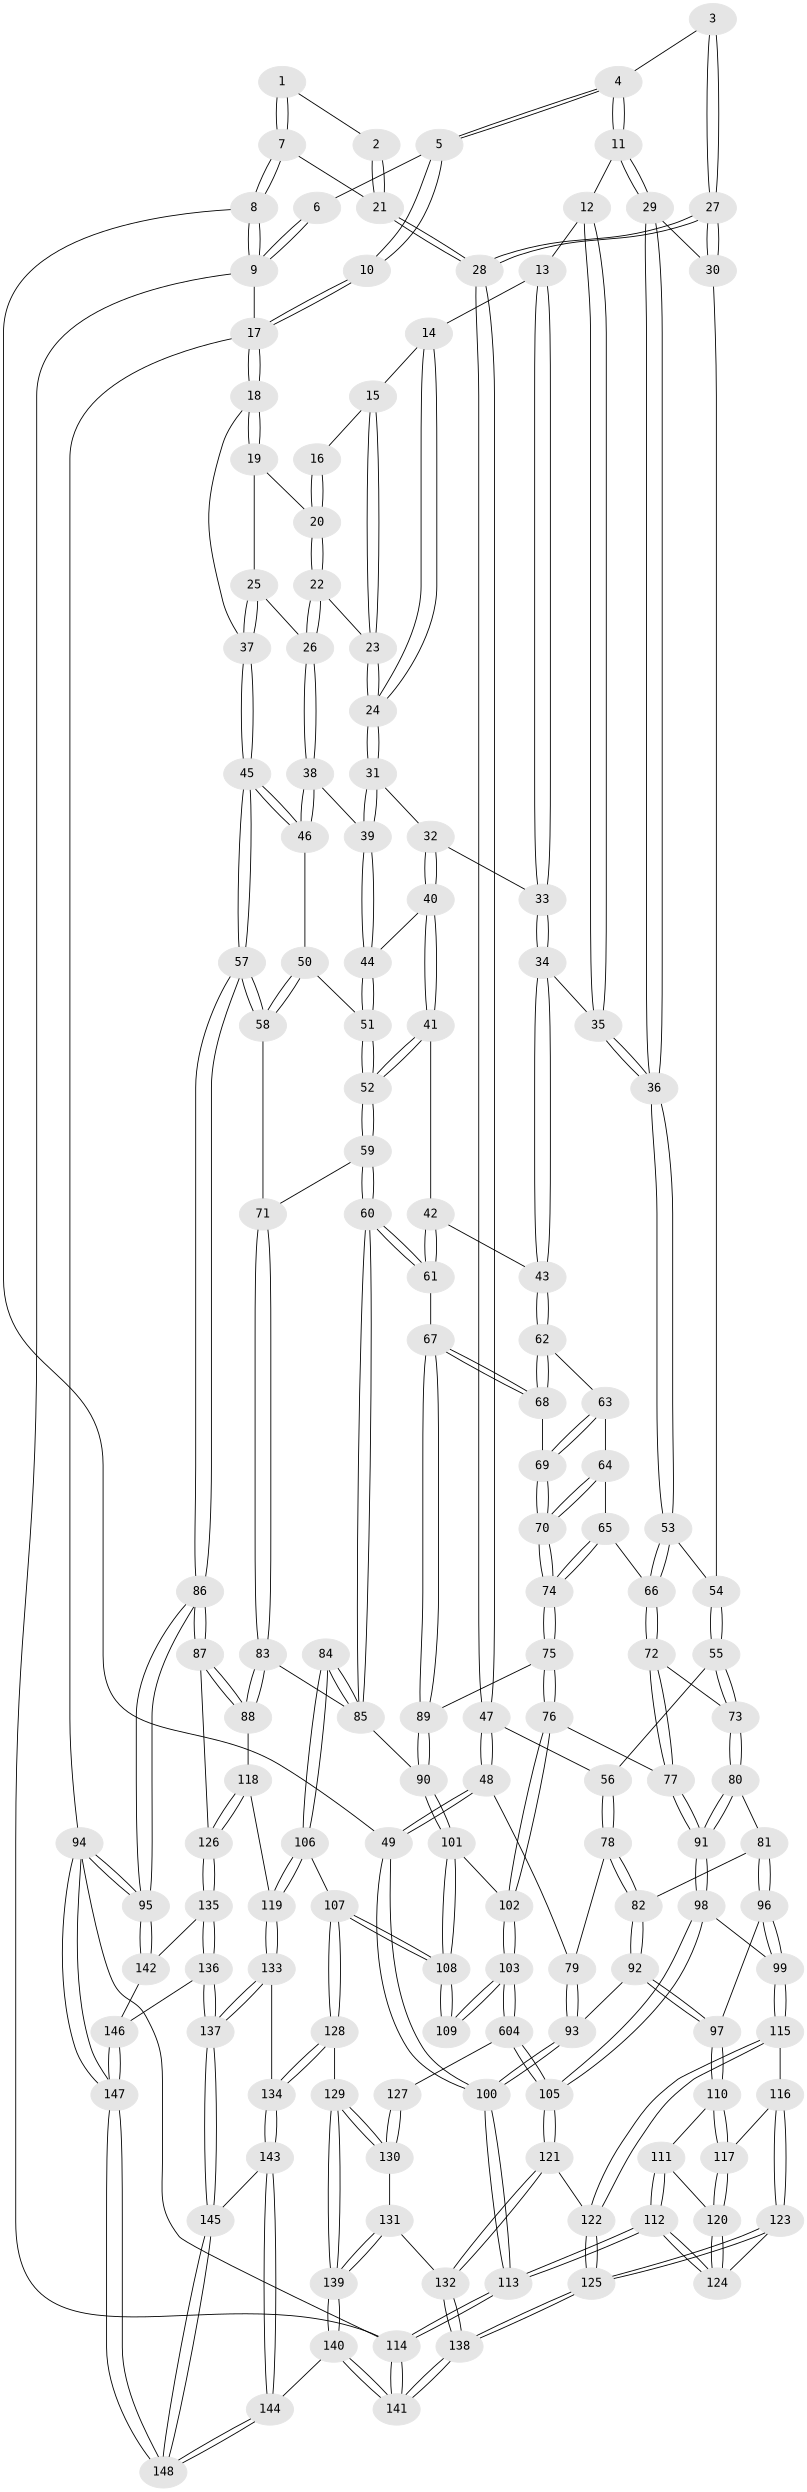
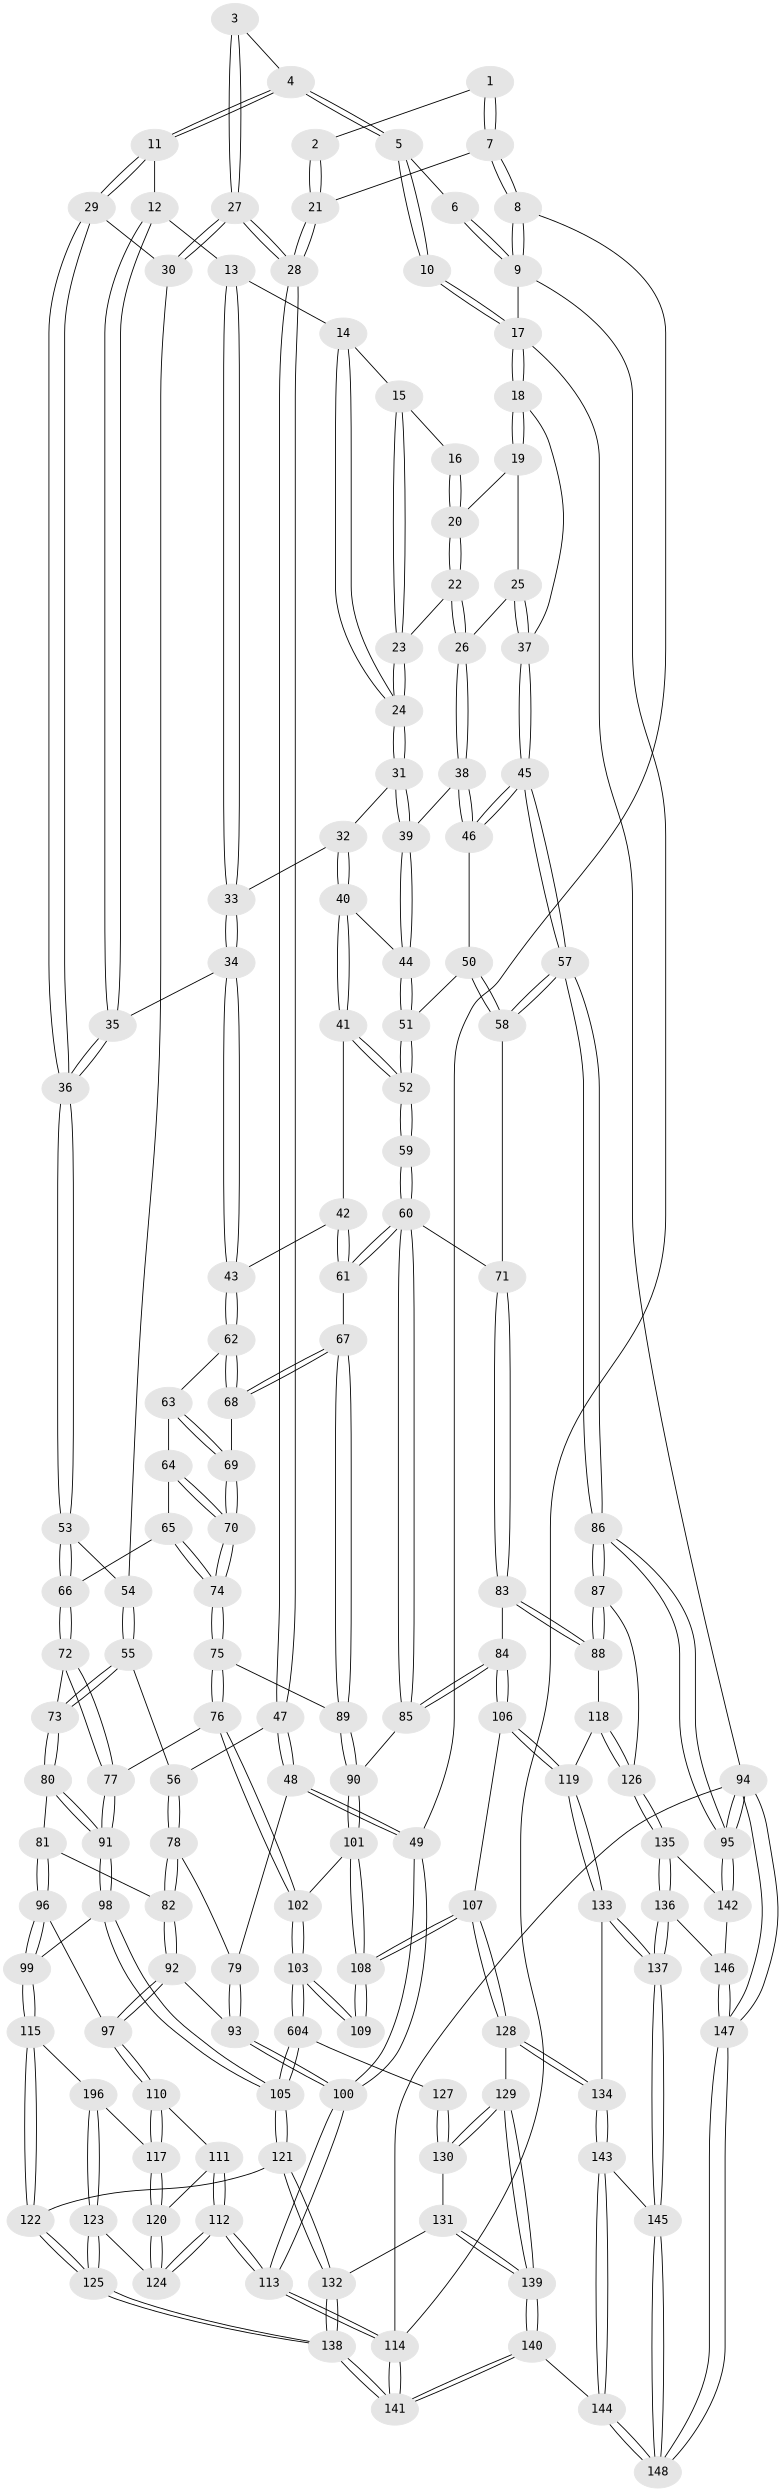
  graph {
    fontname="DejaVu Sans Mono"
    node [color=gray90 fontname="DejaVu Sans Mono" style=filled]
    edge [fontname="DejaVu Sans Mono"]
    1
    2
    7
    21
    8
    3
    4
    27
    28
    5
    11
    30
    6
    10
    12
    29
    9
    17
    114
    49
    100
    18
    94
    141
    13
    35
    36
    14
    33
    15
    24
    34
    16
    23
    31
    20
    22
    19
    37
    95
    147
    25
    45
    26
    47
    38
    32
    39
    46
    54
    48
    56
    53
    55
    40
    44
    41
    43
    62
    66
    57
    50
    51
    42
    52
    61
    59
    67
    63
    68
    58
    86
    79
    78
    93
    113
    71
    60
    72
    73
    80
    82
    87
    83
    85
    90
    89
    64
    69
    65
    70
    74
    75
    77
    84
    88
    91
    81
    76
    102
    103
    98
    92
    96
    97
    99
    106
    118
    107
    119
    101
    126
    142
    135
    108
    105
    110
    148
    146
    115
    111
    117
    121
-   116
+   116 [label=196]
    122
    109
    n127 [label=604]
    127
    130
    132
    128
    133
    129
    134
    112
    120
    124
    123
    125
    137
    138
    136
    131
    139
    143
    140
    145
    144
    1 -- 2
    1 -- 7
    1 -- 7
    2 -- 21
    2 -- 21
    7 -- 21
    7 -- 8
    7 -- 8
    21 -- 28
    21 -- 28
    8 -- 9
    8 -- 9
    8 -- 49
    3 -- 4
    3 -- 27
    3 -- 27
    4 -- 5
    4 -- 5
    4 -- 11
    4 -- 11
    27 -- 28
    27 -- 28
    27 -- 30
    27 -- 30
    28 -- 47
    28 -- 47
    5 -- 6
    5 -- 10
    5 -- 10
    11 -- 12
    11 -- 29
    11 -- 29
    30 -- 54
    6 -- 9
    6 -- 9
    10 -- 17
    10 -- 17
    12 -- 13
    12 -- 35
    12 -- 35
    29 -- 30
    29 -- 36
    29 -- 36
    9 -- 17
    9 -- 114
    17 -- 18
    17 -- 18
    17 -- 94
    114 -- 141
    114 -- 141
    49 -- 100
    49 -- 100
    100 -- 113
    100 -- 113
    18 -- 19
    18 -- 19
    18 -- 37
    94 -- 114
    94 -- 95
    94 -- 95
    94 -- 147
    94 -- 147
    13 -- 14
    13 -- 33
    13 -- 33
    35 -- 36
    35 -- 36
    36 -- 53
    36 -- 53
    14 -- 15
    14 -- 24
    14 -- 24
    33 -- 34
    33 -- 34
    15 -- 16
    15 -- 23
    15 -- 23
    24 -- 31
    24 -- 31
    34 -- 35
    34 -- 43
    34 -- 43
    16 -- 20
    16 -- 20
    23 -- 24
    23 -- 24
    31 -- 32
    31 -- 39
    31 -- 39
    20 -- 22
    20 -- 22
    22 -- 23
    22 -- 26
    22 -- 26
    19 -- 20
    19 -- 25
    37 -- 45
    37 -- 45
    95 -- 142
    95 -- 142
    147 -- 148
    147 -- 148
    25 -- 37
    25 -- 37
    25 -- 26
    45 -- 46
    45 -- 46
    45 -- 57
    45 -- 57
    26 -- 38
    26 -- 38
    47 -- 48
    47 -- 48
    47 -- 56
    38 -- 39
    38 -- 46
    38 -- 46
    32 -- 33
    32 -- 40
    32 -- 40
    39 -- 44
    39 -- 44
    46 -- 50
    54 -- 55
    54 -- 55
    48 -- 49
    48 -- 49
    48 -- 79
    56 -- 78
    56 -- 78
    53 -- 54
    53 -- 66
    53 -- 66
    55 -- 56
    55 -- 73
    55 -- 73
    40 -- 44
    40 -- 41
    40 -- 41
    44 -- 51
    44 -- 51
    41 -- 42
    41 -- 52
    41 -- 52
    43 -- 62
    43 -- 62
    62 -- 63
    62 -- 68
    62 -- 68
    66 -- 72
    66 -- 72
    57 -- 58
    57 -- 58
    57 -- 86
    57 -- 86
    50 -- 51
    50 -- 58
    50 -- 58
    51 -- 52
    51 -- 52
    42 -- 43
    42 -- 61
    42 -- 61
    52 -- 59
    52 -- 59
    61 -- 67
-   59 -- 71
+   60 -- 71
    59 -- 60
    59 -- 60
    67 -- 68
    67 -- 68
    67 -- 89
    67 -- 89
    63 -- 64
    63 -- 69
    63 -- 69
    68 -- 69
    58 -- 71
    86 -- 95
    86 -- 95
    86 -- 87
    86 -- 87
    79 -- 93
    79 -- 93
    78 -- 79
    78 -- 82
    78 -- 82
    93 -- 100
    93 -- 100
    113 -- 114
    113 -- 114
    71 -- 83
    71 -- 83
    60 -- 61
    60 -- 61
    60 -- 85
    60 -- 85
    72 -- 73
    72 -- 77
    72 -- 77
    73 -- 80
    73 -- 80
    80 -- 91
    80 -- 91
    80 -- 81
    82 -- 92
    82 -- 92
    87 -- 88
    87 -- 88
    87 -- 126
-   83 -- 85
+   83 -- 84
    83 -- 88
    83 -- 88
    85 -- 90
    90 -- 101
    90 -- 101
    89 -- 90
    89 -- 90
    64 -- 65
    64 -- 70
    64 -- 70
    69 -- 70
    69 -- 70
    65 -- 66
    65 -- 74
    65 -- 74
    70 -- 74
    70 -- 74
    74 -- 75
    74 -- 75
    75 -- 89
    75 -- 76
    75 -- 76
    77 -- 91
    77 -- 91
    84 -- 85
    84 -- 85
    84 -- 106
    84 -- 106
    88 -- 118
    91 -- 98
    91 -- 98
    81 -- 82
    81 -- 96
    81 -- 96
    76 -- 77
    76 -- 102
    76 -- 102
    102 -- 103
    102 -- 103
    103 -- 109
    103 -- 109
    103 -- n127
    103 -- n127
    98 -- 99
    98 -- 105
    98 -- 105
    92 -- 93
    92 -- 97
    92 -- 97
    96 -- 97
    96 -- 99
    96 -- 99
    97 -- 110
    97 -- 110
    99 -- 115
    99 -- 115
    106 -- 107
    106 -- 119
    106 -- 119
    118 -- 119
    118 -- 126
    118 -- 126
    107 -- 108
    107 -- 108
    107 -- 128
    107 -- 128
    119 -- 133
    119 -- 133
    101 -- 102
    101 -- 108
    101 -- 108
    126 -- 135
    126 -- 135
    142 -- 146
    135 -- 142
    135 -- 136
    135 -- 136
    108 -- 109
    108 -- 109
    105 -- 121
    105 -- 121
    110 -- 111
    110 -- 117
    110 -- 117
    146 -- 147
    146 -- 147
    115 -- 116
    115 -- 122
    115 -- 122
    111 -- 112
    111 -- 112
    111 -- 120
    117 -- 120
    117 -- 120
    121 -- 122
    121 -- 132
    121 -- 132
    116 -- 117
    116 -- 123
    116 -- 123
    122 -- 125
    122 -- 125
    n127 -- 105
    n127 -- 105
    n127 -- 127
    127 -- 130
    127 -- 130
    130 -- 131
    132 -- 138
    132 -- 138
    128 -- 129
    128 -- 134
    128 -- 134
    133 -- 134
    133 -- 137
    133 -- 137
    129 -- 130
    129 -- 130
    129 -- 139
    129 -- 139
    134 -- 143
    134 -- 143
    112 -- 113
    112 -- 113
    112 -- 124
    112 -- 124
    120 -- 124
    120 -- 124
    123 -- 124
    123 -- 125
    123 -- 125
    125 -- 138
    125 -- 138
    137 -- 145
    137 -- 145
    138 -- 141
    138 -- 141
    136 -- 146
    136 -- 137
    136 -- 137
    131 -- 132
    131 -- 139
    131 -- 139
    139 -- 140
    139 -- 140
    143 -- 145
    143 -- 144
    143 -- 144
    140 -- 141
    140 -- 141
    140 -- 144
    145 -- 148
    145 -- 148
    144 -- 148
    144 -- 148
  }
